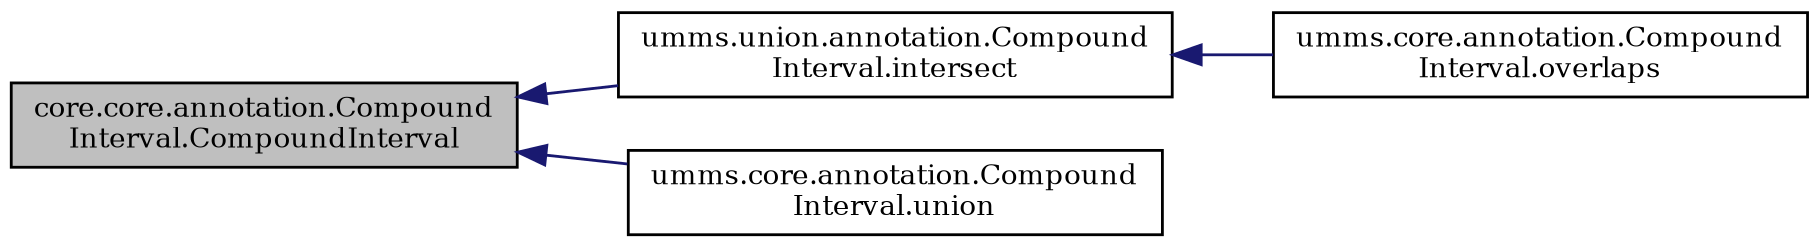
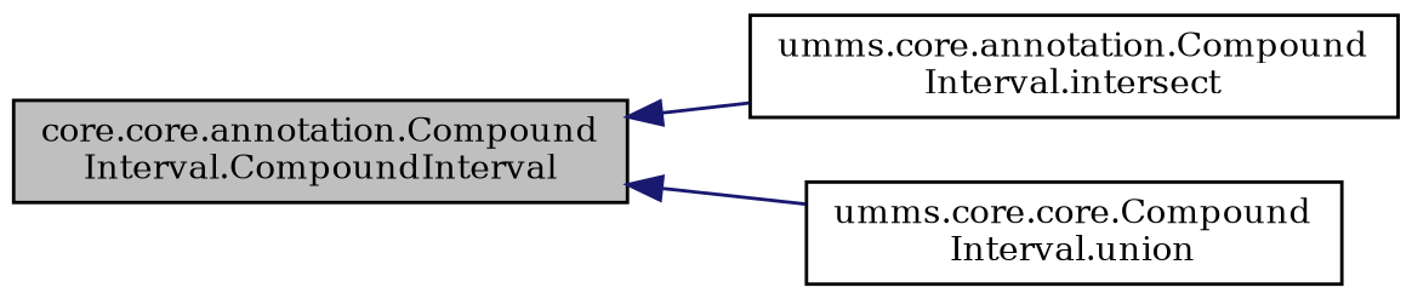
  digraph {
    fontname="DejaVu Serif"
    rankdir=LR
    node [color=black fillcolor=white fontname="DejaVu Serif" fontsize=10 shape=record style=filled]
    edge [color=midnightblue dir=back fontname="DejaVu Serif" fontsize=10 labelfontname=Helvetica labelfontsize=10 style=solid]
    n1 [fillcolor=grey75 fontcolor=black height=0.2 label="core.core.annotation.Compound\lInterval.CompoundInterval" width=0.4]
-   n2 [height=0.2 label="umms.union.annotation.Compound\lInterval.intersect" width=0.4]
-   n3 [height=0.2 label="umms.core.annotation.Compound\lInterval.union" width=0.4]
-   n4 [height=0.2 label="umms.core.annotation.Compound\lInterval.overlaps" width=0.4]
+   n2 [height=0.2 label="umms.core.annotation.Compound\lInterval.intersect" width=0.4]
+   n3 [height=0.2 label="umms.core.core.Compound\lInterval.union" width=0.4]
    n1 -> n2
    n1 -> n3
-   n2 -> n4
  }
